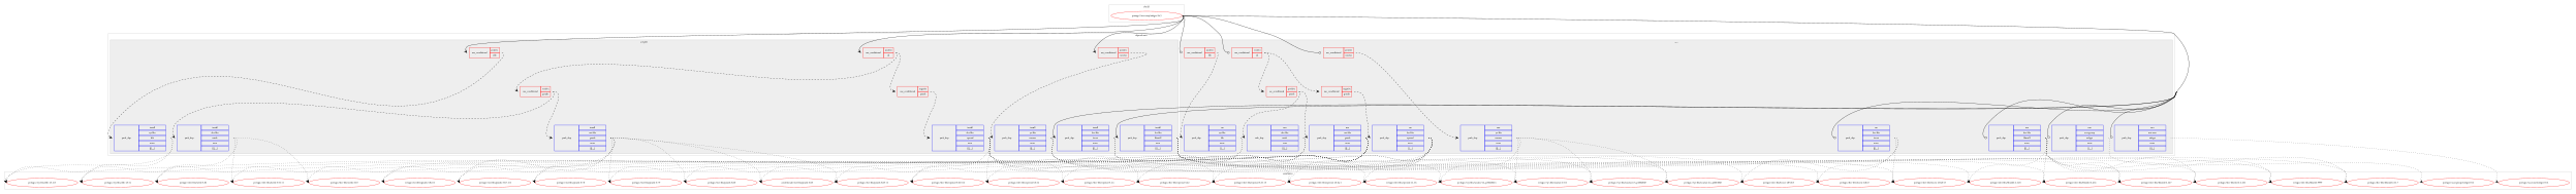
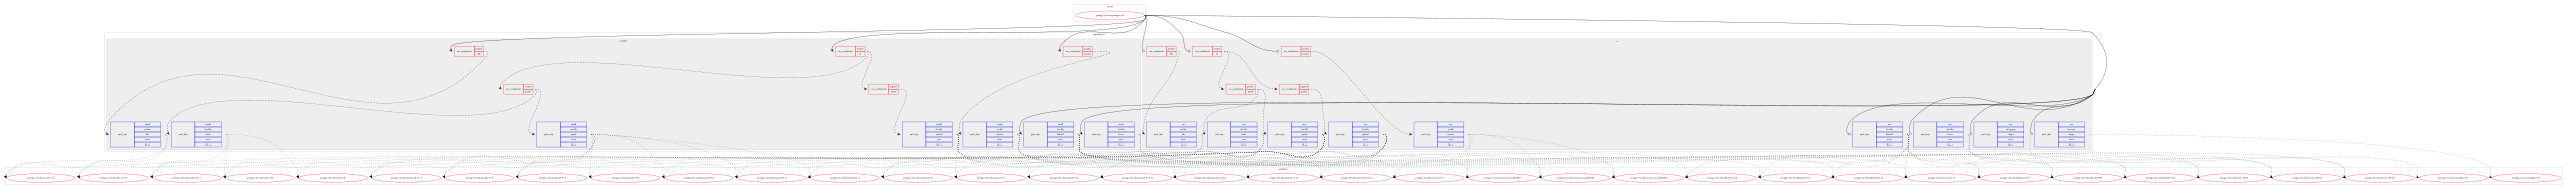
  digraph {
    compound=true
    concentrate=true
    fontname="EB Garamond"
    fontsize=10
    newrank=true
    rankdir=TB
    ranksep=1.5
    node [color=red fontname="EB Garamond" fontsize=10]
    edge [arrowhead=vee fontname="EB Garamond" headport=w style=dotted tailport=e weight=100]
    n1 [label="portage://net-nntp/nzbget-24.3" width=4]
    n2 [color=blue label=<<TABLE BORDER="0" CELLBORDER="1" CELLSPACING="0" CELLPADDING="4" WIDTH="220"><TR><TD ROWSPAN="6" CELLPADDING="30">pack_dep</TD></TR><TR><TD WIDTH="110">install</TD></TR><TR><TD>sys-libs</TD></TR><TR><TD>ncurses</TD></TR><TR><TD>none</TD></TR><TR><TD>[[],,,,]</TD></TR></TABLE>> shape=none]
    n3 [label=<<TABLE BORDER="0" CELLBORDER="1" CELLSPACING="0" CELLPADDING="4"><TR><TD ROWSPAN="3" CELLPADDING="10">use_conditional</TD></TR><TR><TD>positive</TD></TR><TR><TD>ncurses</TD></TR></TABLE>> shape=none]
    n4 [color=blue label=<<TABLE BORDER="0" CELLBORDER="1" CELLSPACING="0" CELLPADDING="4" WIDTH="220"><TR><TD ROWSPAN="6" CELLPADDING="30">pack_dep</TD></TR><TR><TD WIDTH="110">install</TD></TR><TR><TD>net-libs</TD></TR><TR><TD>gnutls</TD></TR><TR><TD>none</TD></TR><TR><TD>[[],,,,]</TD></TR></TABLE>> shape=none]
    n5 [color=blue label=<<TABLE BORDER="0" CELLBORDER="1" CELLSPACING="0" CELLPADDING="4" WIDTH="220"><TR><TD ROWSPAN="6" CELLPADDING="30">pack_dep</TD></TR><TR><TD WIDTH="110">install</TD></TR><TR><TD>dev-libs</TD></TR><TR><TD>nettle</TD></TR><TR><TD>none</TD></TR><TR><TD>[[],,,,]</TD></TR></TABLE>> shape=none]
    n6 [label=<<TABLE BORDER="0" CELLBORDER="1" CELLSPACING="0" CELLPADDING="4"><TR><TD ROWSPAN="3" CELLPADDING="10">use_conditional</TD></TR><TR><TD>positive</TD></TR><TR><TD>gnutls</TD></TR></TABLE>> shape=none]
    n7 [color=blue label=<<TABLE BORDER="0" CELLBORDER="1" CELLSPACING="0" CELLPADDING="4" WIDTH="220"><TR><TD ROWSPAN="6" CELLPADDING="30">pack_dep</TD></TR><TR><TD WIDTH="110">install</TD></TR><TR><TD>dev-libs</TD></TR><TR><TD>openssl</TD></TR><TR><TD>none</TD></TR><TR><TD>[[],,,,]</TD></TR></TABLE>> shape=none]
    n8 [label=<<TABLE BORDER="0" CELLBORDER="1" CELLSPACING="0" CELLPADDING="4"><TR><TD ROWSPAN="3" CELLPADDING="10">use_conditional</TD></TR><TR><TD>negative</TD></TR><TR><TD>gnutls</TD></TR></TABLE>> shape=none]
    n9 [label=<<TABLE BORDER="0" CELLBORDER="1" CELLSPACING="0" CELLPADDING="4"><TR><TD ROWSPAN="3" CELLPADDING="10">use_conditional</TD></TR><TR><TD>positive</TD></TR><TR><TD>ssl</TD></TR></TABLE>> shape=none]
    n10 [color=blue label=<<TABLE BORDER="0" CELLBORDER="1" CELLSPACING="0" CELLPADDING="4" WIDTH="220"><TR><TD ROWSPAN="6" CELLPADDING="30">pack_dep</TD></TR><TR><TD WIDTH="110">install</TD></TR><TR><TD>sys-libs</TD></TR><TR><TD>zlib</TD></TR><TR><TD>none</TD></TR><TR><TD>[[],,,,]</TD></TR></TABLE>> shape=none]
    n11 [label=<<TABLE BORDER="0" CELLBORDER="1" CELLSPACING="0" CELLPADDING="4"><TR><TD ROWSPAN="3" CELLPADDING="10">use_conditional</TD></TR><TR><TD>positive</TD></TR><TR><TD>zlib</TD></TR></TABLE>> shape=none]
    n12 [color=blue label=<<TABLE BORDER="0" CELLBORDER="1" CELLSPACING="0" CELLPADDING="4" WIDTH="220"><TR><TD ROWSPAN="6" CELLPADDING="30">pack_dep</TD></TR><TR><TD WIDTH="110">install</TD></TR><TR><TD>dev-libs</TD></TR><TR><TD>libxml2</TD></TR><TR><TD>none</TD></TR><TR><TD>[[],,,,]</TD></TR></TABLE>> shape=none]
    n13 [color=blue label=<<TABLE BORDER="0" CELLBORDER="1" CELLSPACING="0" CELLPADDING="4" WIDTH="220"><TR><TD ROWSPAN="6" CELLPADDING="30">pack_dep</TD></TR><TR><TD WIDTH="110">install</TD></TR><TR><TD>dev-libs</TD></TR><TR><TD>boost</TD></TR><TR><TD>none</TD></TR><TR><TD>[[],,,,]</TD></TR></TABLE>> shape=none]
    n14 [color=blue label=<<TABLE BORDER="0" CELLBORDER="1" CELLSPACING="0" CELLPADDING="4" WIDTH="220"><TR><TD ROWSPAN="6" CELLPADDING="30">pack_dep</TD></TR><TR><TD WIDTH="110">run</TD></TR><TR><TD>sys-libs</TD></TR><TR><TD>ncurses</TD></TR><TR><TD>none</TD></TR><TR><TD>[[],,,,]</TD></TR></TABLE>> shape=none]
    n15 [label=<<TABLE BORDER="0" CELLBORDER="1" CELLSPACING="0" CELLPADDING="4"><TR><TD ROWSPAN="3" CELLPADDING="10">use_conditional</TD></TR><TR><TD>positive</TD></TR><TR><TD>ncurses</TD></TR></TABLE>> shape=none]
    n16 [color=blue label=<<TABLE BORDER="0" CELLBORDER="1" CELLSPACING="0" CELLPADDING="4" WIDTH="220"><TR><TD ROWSPAN="6" CELLPADDING="30">pack_dep</TD></TR><TR><TD WIDTH="110">run</TD></TR><TR><TD>net-libs</TD></TR><TR><TD>gnutls</TD></TR><TR><TD>none</TD></TR><TR><TD>[[],,,,]</TD></TR></TABLE>> shape=none]
    n17 [color=blue label=<<TABLE BORDER="0" CELLBORDER="1" CELLSPACING="0" CELLPADDING="4" WIDTH="220"><TR><TD ROWSPAN="6" CELLPADDING="30">pack_dep</TD></TR><TR><TD WIDTH="110">run</TD></TR><TR><TD>dev-libs</TD></TR><TR><TD>nettle</TD></TR><TR><TD>none</TD></TR><TR><TD>[[],,,,]</TD></TR></TABLE>> shape=none]
    n18 [label=<<TABLE BORDER="0" CELLBORDER="1" CELLSPACING="0" CELLPADDING="4"><TR><TD ROWSPAN="3" CELLPADDING="10">use_conditional</TD></TR><TR><TD>positive</TD></TR><TR><TD>gnutls</TD></TR></TABLE>> shape=none]
    n19 [color=blue label=<<TABLE BORDER="0" CELLBORDER="1" CELLSPACING="0" CELLPADDING="4" WIDTH="220"><TR><TD ROWSPAN="6" CELLPADDING="30">pack_dep</TD></TR><TR><TD WIDTH="110">run</TD></TR><TR><TD>dev-libs</TD></TR><TR><TD>openssl</TD></TR><TR><TD>none</TD></TR><TR><TD>[[],,,,]</TD></TR></TABLE>> shape=none]
    n20 [label=<<TABLE BORDER="0" CELLBORDER="1" CELLSPACING="0" CELLPADDING="4"><TR><TD ROWSPAN="3" CELLPADDING="10">use_conditional</TD></TR><TR><TD>negative</TD></TR><TR><TD>gnutls</TD></TR></TABLE>> shape=none]
    n21 [label=<<TABLE BORDER="0" CELLBORDER="1" CELLSPACING="0" CELLPADDING="4"><TR><TD ROWSPAN="3" CELLPADDING="10">use_conditional</TD></TR><TR><TD>positive</TD></TR><TR><TD>ssl</TD></TR></TABLE>> shape=none]
    n22 [color=blue label=<<TABLE BORDER="0" CELLBORDER="1" CELLSPACING="0" CELLPADDING="4" WIDTH="220"><TR><TD ROWSPAN="6" CELLPADDING="30">pack_dep</TD></TR><TR><TD WIDTH="110">run</TD></TR><TR><TD>sys-libs</TD></TR><TR><TD>zlib</TD></TR><TR><TD>none</TD></TR><TR><TD>[[],,,,]</TD></TR></TABLE>> shape=none]
    n23 [label=<<TABLE BORDER="0" CELLBORDER="1" CELLSPACING="0" CELLPADDING="4"><TR><TD ROWSPAN="3" CELLPADDING="10">use_conditional</TD></TR><TR><TD>positive</TD></TR><TR><TD>zlib</TD></TR></TABLE>> shape=none]
    n24 [color=blue label=<<TABLE BORDER="0" CELLBORDER="1" CELLSPACING="0" CELLPADDING="4" WIDTH="220"><TR><TD ROWSPAN="6" CELLPADDING="30">pack_dep</TD></TR><TR><TD WIDTH="110">run</TD></TR><TR><TD>acct-group</TD></TR><TR><TD>nzbget</TD></TR><TR><TD>none</TD></TR><TR><TD>[[],,,,]</TD></TR></TABLE>> shape=none]
    n25 [color=blue label=<<TABLE BORDER="0" CELLBORDER="1" CELLSPACING="0" CELLPADDING="4" WIDTH="220"><TR><TD ROWSPAN="6" CELLPADDING="30">pack_dep</TD></TR><TR><TD WIDTH="110">run</TD></TR><TR><TD>acct-user</TD></TR><TR><TD>nzbget</TD></TR><TR><TD>none</TD></TR><TR><TD>[[],,,,]</TD></TR></TABLE>> shape=none]
    n26 [color=blue label=<<TABLE BORDER="0" CELLBORDER="1" CELLSPACING="0" CELLPADDING="4" WIDTH="220"><TR><TD ROWSPAN="6" CELLPADDING="30">pack_dep</TD></TR><TR><TD WIDTH="110">run</TD></TR><TR><TD>dev-libs</TD></TR><TR><TD>boost</TD></TR><TR><TD>none</TD></TR><TR><TD>[[],,,,]</TD></TR></TABLE>> shape=none]
    n27 [color=blue label=<<TABLE BORDER="0" CELLBORDER="1" CELLSPACING="0" CELLPADDING="4" WIDTH="220"><TR><TD ROWSPAN="6" CELLPADDING="30">pack_dep</TD></TR><TR><TD WIDTH="110">run</TD></TR><TR><TD>dev-libs</TD></TR><TR><TD>libxml2</TD></TR><TR><TD>none</TD></TR><TR><TD>[[],,,,]</TD></TR></TABLE>> shape=none]
    n28 [label="portage://net-libs/gnutls-3.8.7.1-r1" width=4]
    n29 [label="portage://net-libs/gnutls-3.8.6-r1" width=4]
    n30 [label="portage://net-libs/gnutls-3.8.5-r1" width=4]
    n31 [label="conditional://net-libs/gnutls-3.8.3" width=4]
    n32 [label="portage://net-libs/gnutls-3.8.0" width=4]
    n33 [label="portage://net-libs/gnutls-3.7.9" width=4]
    n34 [label="portage://net-libs/gnutls-3.7.8" width=4]
    n35 [label="portage://sys-libs/ncurses-6.5_p20240615" width=4]
    n36 [label="portage://sys-libs/ncurses-6.5-r1" width=4]
    n37 [label="portage://sys-libs/ncurses-5.4_p20240414" width=4]
    n38 [label="portage://sys-libs/ncurses-6.4_p20230401" width=4]
    n39 [label="portage://dev-libs/nettle-3.10" width=4]
    n40 [label="portage://dev-libs/nettle-3.9.1-r1" width=4]
    n41 [label="portage://dev-libs/nettle-3.8.1" width=4]
    n42 [label="portage://dev-libs/openssl-3.3.1-r3" width=4]
    n43 [label="portage://dev-libs/openssl-3.2.2" width=4]
    n44 [label="portage://dev-libs/openssl-3.1.4" width=4]
    n45 [label="portage://dev-libs/openssl-3.0.14" width=4]
    n46 [label="portage://dev-libs/openssl-3.0.13-r2" width=4]
    n47 [label="portage://dev-libs/openssl-1.1.1w" width=4]
    n48 [label="portage://dev-libs/openssl-1.0.2u-r1" width=4]
    n49 [label="portage://sys-libs/zlib-1.3.1-r1" width=4]
-   n50 [label="portage://sys-libs/zlib-1.3-r4" width=4]
+   n50 [label="portage://sys-libs/boost-1.3-r4" width=4]
    n51 [label="portage://dev-libs/boost-1.86.0" width=4]
    n52 [label="portage://dev-libs/boost-1.85.0-r1" width=4]
    n53 [label="portage://dev-libs/boost-1.84.0-r3" width=4]
    n54 [label="portage://dev-libs/libxml2-9999" width=4]
-   n55 [label="portage://dev-libs/dev2-2.13.1" width=4]
+   n55 [label="portage://dev-libs/libxml2-2.13.1" width=4]
+   n56 [label="portage://dev-libs/libxml2-2.12.8" width=4]
    n57 [label="portage://dev-libs/libxml2-2.12.7" width=4]
    n58 [label="portage://dev-libs/libxml2-2.12.6" width=4]
    n59 [label="portage://dev-libs/libxml2-2.11.8" width=4]
-   n60 [label="portage://dev-libs/libxml2-2.11.7" width=4]
+   n60 [label="portage://dev-libs/acct2-2.11.7" width=4]
    n61 [label="portage://acct-group/nzbget-0-r2" width=4]
    n62 [label="portage://acct-user/nzbget-0-r2" width=4]
    subgraph cluster_1 {
      color=gray
      label=<<i>ebuild</i>>
      n1
    }
    subgraph cluster_2 {
      color=gray
      label=<<i>dependencies</i>>
      subgraph cluster_3 {
        color=gray
        fillcolor="#eeeeee"
        label=<<i>compile</i>>
        style=filled
        subgraph sub_4 {
          color=gray
          fillcolor="#eeeeee"
          label=<<i>compile</i>>
          style=filled
          n3
          subgraph sub_5 {
            color=gray
            fillcolor="#eeeeee"
            label=<<i>compile</i>>
            style=filled
            n2
          }
        }
        subgraph sub_6 {
          color=gray
          fillcolor="#eeeeee"
          label=<<i>compile</i>>
          style=filled
          n9
          subgraph sub_7 {
            color=gray
            fillcolor="#eeeeee"
            label=<<i>compile</i>>
            style=filled
            n6
            subgraph sub_8 {
              color=gray
              fillcolor="#eeeeee"
              label=<<i>compile</i>>
              style=filled
              n4
            }
            subgraph sub_9 {
              color=gray
              fillcolor="#eeeeee"
              label=<<i>compile</i>>
              style=filled
              n5
            }
          }
          subgraph sub_10 {
            color=gray
            fillcolor="#eeeeee"
            label=<<i>compile</i>>
            style=filled
            n8
            subgraph sub_11 {
              color=gray
              fillcolor="#eeeeee"
              label=<<i>compile</i>>
              style=filled
              n7
            }
          }
        }
        subgraph sub_12 {
          color=gray
          fillcolor="#eeeeee"
          label=<<i>compile</i>>
          style=filled
          n11
          subgraph sub_13 {
            color=gray
            fillcolor="#eeeeee"
            label=<<i>compile</i>>
            style=filled
            n10
          }
        }
        subgraph sub_14 {
          color=gray
          fillcolor="#eeeeee"
          label=<<i>compile</i>>
          style=filled
          n12
        }
        subgraph sub_15 {
          color=gray
          fillcolor="#eeeeee"
          label=<<i>compile</i>>
          style=filled
          n13
        }
      }
      subgraph cluster_16 {
        color=gray
        fillcolor="#eeeeee"
        label=<<i>compile and run</i>>
        style=filled
      }
      subgraph cluster_17 {
        color=gray
        fillcolor="#eeeeee"
        label=<<i>run</i>>
        style=filled
        subgraph sub_18 {
          color=gray
          fillcolor="#eeeeee"
          label=<<i>run</i>>
          style=filled
          n15
          subgraph sub_19 {
            color=gray
            fillcolor="#eeeeee"
            label=<<i>run</i>>
            style=filled
            n14
          }
        }
        subgraph sub_20 {
          color=gray
          fillcolor="#eeeeee"
          label=<<i>run</i>>
          style=filled
          n21
          subgraph sub_21 {
            color=gray
            fillcolor="#eeeeee"
            label=<<i>run</i>>
            style=filled
            n18
            subgraph sub_22 {
              color=gray
              fillcolor="#eeeeee"
              label=<<i>run</i>>
              style=filled
              n16
            }
            subgraph sub_23 {
              color=gray
              fillcolor="#eeeeee"
              label=<<i>run</i>>
              style=filled
              n17
            }
          }
          subgraph sub_24 {
            color=gray
            fillcolor="#eeeeee"
            label=<<i>run</i>>
            style=filled
            n20
            subgraph sub_25 {
              color=gray
              fillcolor="#eeeeee"
              label=<<i>run</i>>
              style=filled
              n19
            }
          }
        }
        subgraph sub_26 {
          color=gray
          fillcolor="#eeeeee"
          label=<<i>run</i>>
          style=filled
          n23
          subgraph sub_27 {
            color=gray
            fillcolor="#eeeeee"
            label=<<i>run</i>>
            style=filled
            n22
          }
        }
        subgraph sub_28 {
          color=gray
          fillcolor="#eeeeee"
          label=<<i>run</i>>
          style=filled
          n24
        }
        subgraph sub_29 {
          color=gray
          fillcolor="#eeeeee"
          label=<<i>run</i>>
          style=filled
          n25
        }
        subgraph sub_30 {
          color=gray
          fillcolor="#eeeeee"
          label=<<i>run</i>>
          style=filled
          n26
        }
        subgraph sub_31 {
          color=gray
          fillcolor="#eeeeee"
          label=<<i>run</i>>
          style=filled
          n27
        }
      }
    }
    subgraph cluster_32 {
      color=gray
      label=<<i>candidates</i>>
      rank=same
      subgraph sub_33 {
        color=black
        label=<<i>candidates</i>>
        nodesep=1
        rank=same
        n28
        n29
        n30
        n31
        n32
        n33
        n34
      }
      subgraph sub_34 {
        color=black
        label=<<i>candidates</i>>
        nodesep=1
        rank=same
        n35
        n36
        n37
        n38
      }
      subgraph sub_35 {
        color=black
        label=<<i>candidates</i>>
        nodesep=1
        rank=same
        n39
        n40
        n41
      }
      subgraph sub_36 {
        color=black
        label=<<i>candidates</i>>
        nodesep=1
        rank=same
        n42
        n43
        n44
        n45
        n46
        n47
        n48
      }
      subgraph sub_37 {
        color=black
        label=<<i>candidates</i>>
        nodesep=1
        rank=same
        n49
        n50
      }
      subgraph sub_38 {
        color=black
        label=<<i>candidates</i>>
        nodesep=1
        rank=same
        n51
        n52
        n53
      }
      subgraph sub_39 {
        color=black
        label=<<i>candidates</i>>
        nodesep=1
        rank=same
        n54
        n55
+       n56
        n57
        n58
        n59
        n60
      }
      subgraph sub_40 {
        color=black
        label=<<i>candidates</i>>
        nodesep=1
        rank=same
        n35
        n36
        n37
        n38
      }
      subgraph sub_41 {
        color=black
        label=<<i>candidates</i>>
        nodesep=1
        rank=same
        n28
        n29
        n30
        n31
        n32
        n33
        n34
      }
      subgraph sub_42 {
        color=black
        label=<<i>candidates</i>>
        nodesep=1
        rank=same
        n39
        n40
        n41
      }
      subgraph sub_43 {
        color=black
        label=<<i>candidates</i>>
        nodesep=1
        rank=same
        n42
        n43
        n44
        n45
        n46
        n47
        n48
      }
      subgraph sub_44 {
        color=black
        label=<<i>candidates</i>>
        nodesep=1
        rank=same
        n49
        n50
      }
      subgraph sub_45 {
        color=black
        label=<<i>candidates</i>>
        nodesep=1
        rank=same
        n61
      }
      subgraph sub_46 {
        color=black
        label=<<i>candidates</i>>
        nodesep=1
        rank=same
        n62
      }
      subgraph sub_47 {
        color=black
        label=<<i>candidates</i>>
        nodesep=1
        rank=same
        n51
        n52
        n53
      }
      subgraph sub_48 {
        color=black
        label=<<i>candidates</i>>
        nodesep=1
        rank=same
        n54
        n55
+       n56
        n57
        n58
        n59
        n60
      }
    }
    n1 -> n3 [style=solid weight=20]
    n1 -> n9 [style=solid weight=20]
    n1 -> n11 [style=solid weight=20]
    n1 -> n12 [style=solid weight=20]
    n1 -> n13 [style=solid weight=20]
    n1 -> n15 [arrowhead=odot style=solid weight=20]
    n1 -> n21 [arrowhead=odot style=solid weight=20]
    n1 -> n23 [arrowhead=odot style=solid weight=20]
    n1 -> n24 [arrowhead=odot style=solid weight=20]
    n1 -> n25 [arrowhead=odot style=solid weight=20]
    n1 -> n26 [arrowhead=odot style=solid weight=20]
    n1 -> n27 [arrowhead=odot style=solid weight=20]
    n2 -> n35
    n2 -> n36
    n2 -> n37
    n2 -> n38
    n3 -> n2 [style=dashed weight=20]
    n4 -> n28
    n4 -> n29
    n4 -> n30
    n4 -> n31
    n4 -> n32
    n4 -> n33
    n4 -> n34
    n5 -> n39
    n5 -> n40
    n5 -> n41
    n6 -> n4 [style=dashed weight=20]
    n6 -> n5 [style=dashed weight=20]
    n7 -> n42
    n7 -> n43
    n7 -> n44
    n7 -> n45
    n7 -> n46
    n7 -> n47
    n7 -> n48
    n8 -> n7 [style=dashed weight=20]
    n9 -> n6 [style=dashed weight=20]
    n9 -> n8 [style=dashed weight=20]
    n10 -> n49
    n10 -> n50
    n11 -> n10 [style=dashed weight=20]
    n12 -> n54
    n12 -> n55
+   n12 -> n56
    n12 -> n57
    n12 -> n58
    n12 -> n59
    n12 -> n60
    n13 -> n51
    n13 -> n52
    n13 -> n53
    n14 -> n35
    n14 -> n36
    n14 -> n37
    n14 -> n38
    n15 -> n14 [style=dashed weight=20]
    n16 -> n28
    n16 -> n29
    n16 -> n30
    n16 -> n31
    n16 -> n32
    n16 -> n33
    n16 -> n34
    n17 -> n39
    n17 -> n40
    n17 -> n41
    n18 -> n16 [style=dashed weight=20]
    n18 -> n17 [style=dashed weight=20]
    n19 -> n42
    n19 -> n43
    n19 -> n44
    n19 -> n45
    n19 -> n46
    n19 -> n47
    n19 -> n48
    n20 -> n19 [style=dashed weight=20]
    n21 -> n18 [style=dashed weight=20]
    n21 -> n20 [style=dashed weight=20]
    n22 -> n49
    n22 -> n50
    n23 -> n22 [style=dashed weight=20]
    n24 -> n61
    n25 -> n62
    n26 -> n51
    n26 -> n52
    n26 -> n53
    n27 -> n54
    n27 -> n55
+   n27 -> n56
    n27 -> n57
    n27 -> n58
    n27 -> n59
    n27 -> n60
  }
